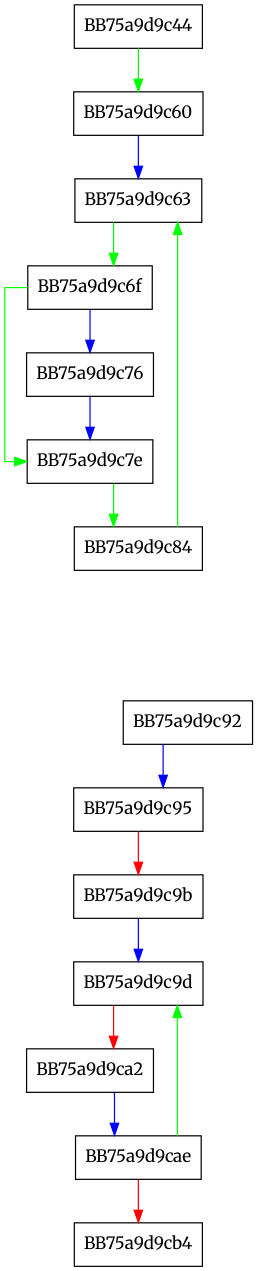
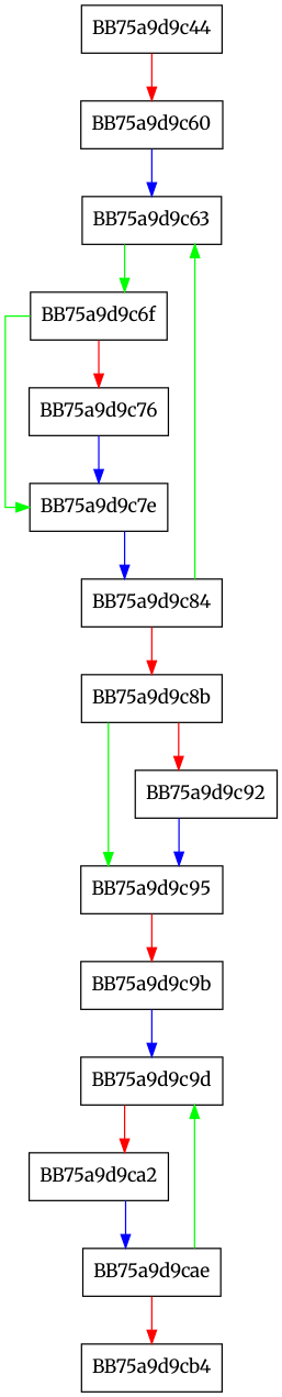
  digraph {
    fontname=Merriweather
    splines=ortho
    node [fontname=Merriweather shape=box]
    edge [color=red fontname=Merriweather]
    BB75a9d9c44
    BB75a9d9c60
+   BB75a9d9c8b
    BB75a9d9c95
    BB75a9d9c92
    BB75a9d9c63
    BB75a9d9c9b
    BB75a9d9c6f
    BB75a9d9c7e
    BB75a9d9c76
    BB75a9d9c84
    BB75a9d9c9d
    BB75a9d9ca2
    BB75a9d9cae
    BB75a9d9cb4
-   BB75a9d9c44 -> BB75a9d9c60 [color=green]
+   BB75a9d9c44 -> BB75a9d9c60
    BB75a9d9c60 -> BB75a9d9c63 [color=blue]
+   BB75a9d9c8b -> BB75a9d9c95 [color=green]
+   BB75a9d9c8b -> BB75a9d9c92
    BB75a9d9c95 -> BB75a9d9c9b
    BB75a9d9c92 -> BB75a9d9c95 [color=blue]
    BB75a9d9c63 -> BB75a9d9c6f [color=green]
    BB75a9d9c9b -> BB75a9d9c9d [color=blue]
    BB75a9d9c6f -> BB75a9d9c7e [color=green]
-   BB75a9d9c6f -> BB75a9d9c76 [color=blue]
-   BB75a9d9c7e -> BB75a9d9c84 [color=green]
+   BB75a9d9c6f -> BB75a9d9c76
+   BB75a9d9c7e -> BB75a9d9c84 [color=blue]
    BB75a9d9c76 -> BB75a9d9c7e [color=blue]
+   BB75a9d9c84 -> BB75a9d9c8b
    BB75a9d9c84 -> BB75a9d9c63 [color=green]
    BB75a9d9c9d -> BB75a9d9ca2
    BB75a9d9ca2 -> BB75a9d9cae [color=blue]
    BB75a9d9cae -> BB75a9d9c9d [color=green]
    BB75a9d9cae -> BB75a9d9cb4
  }
